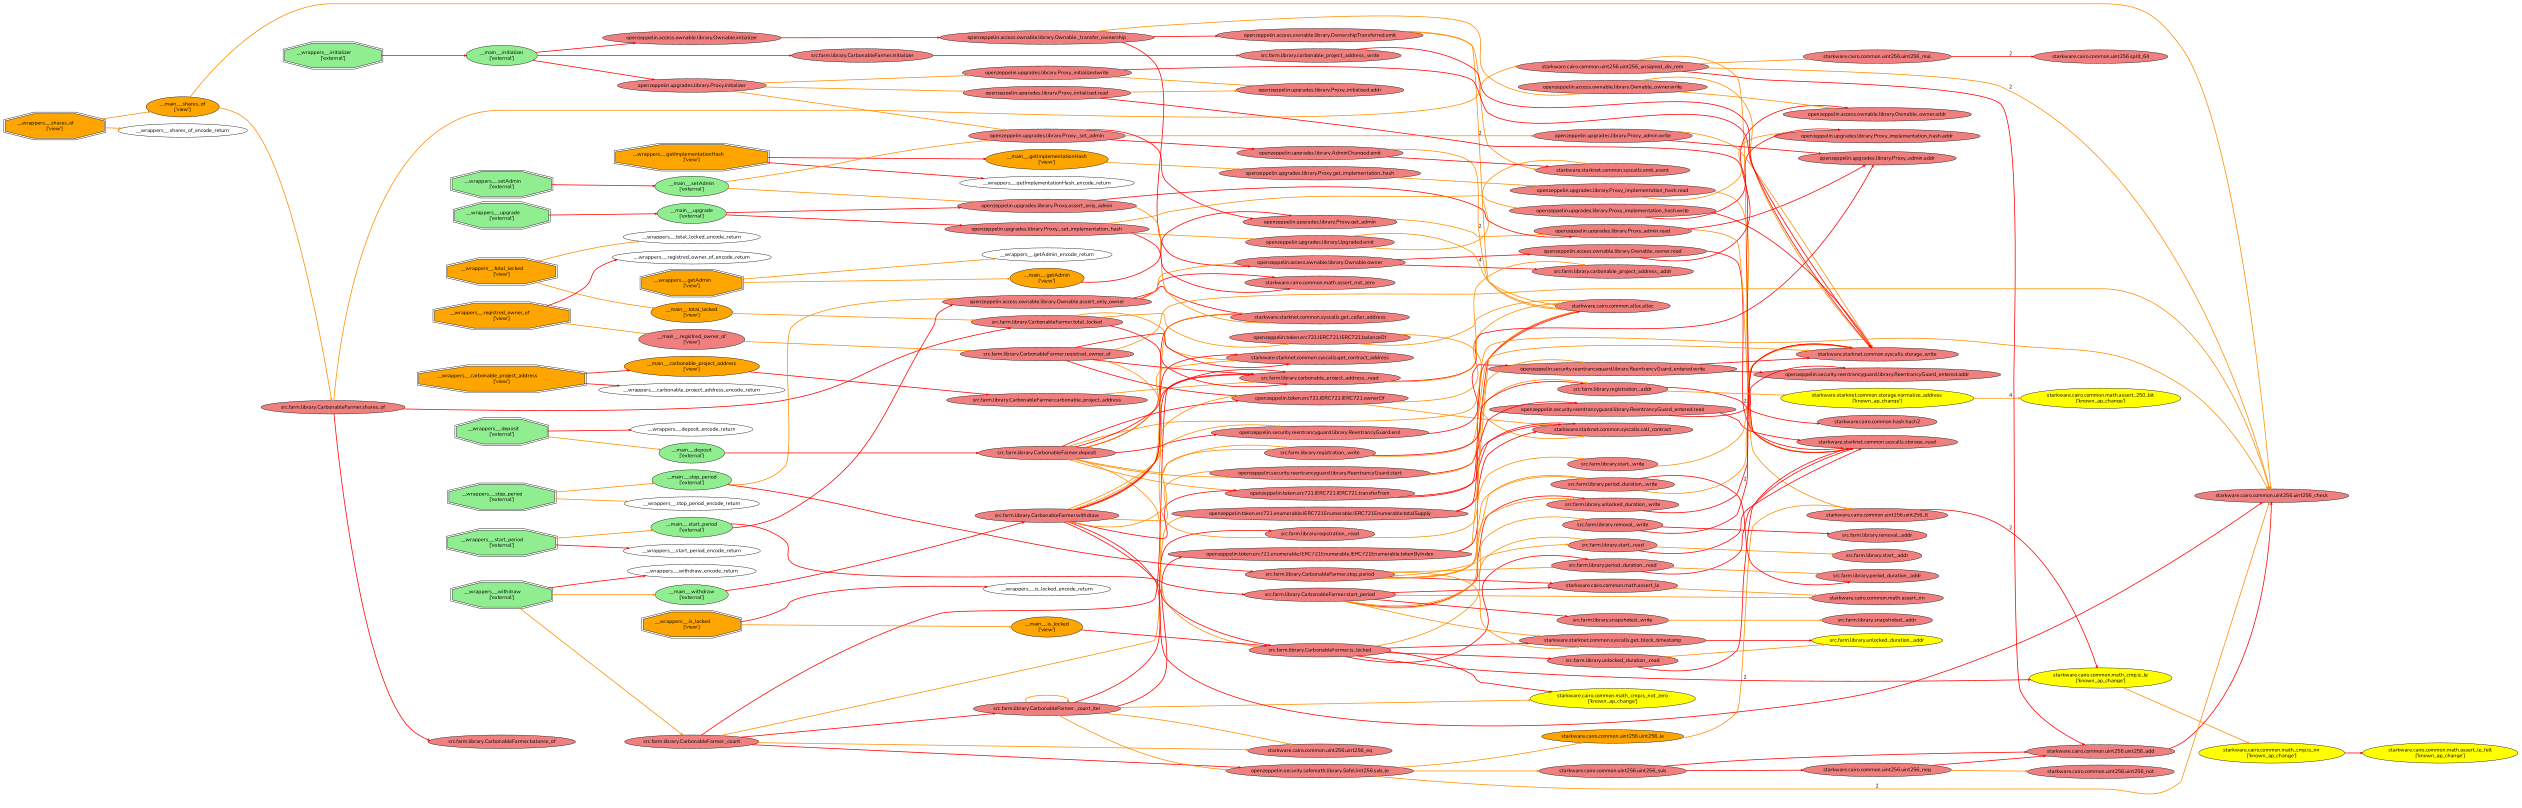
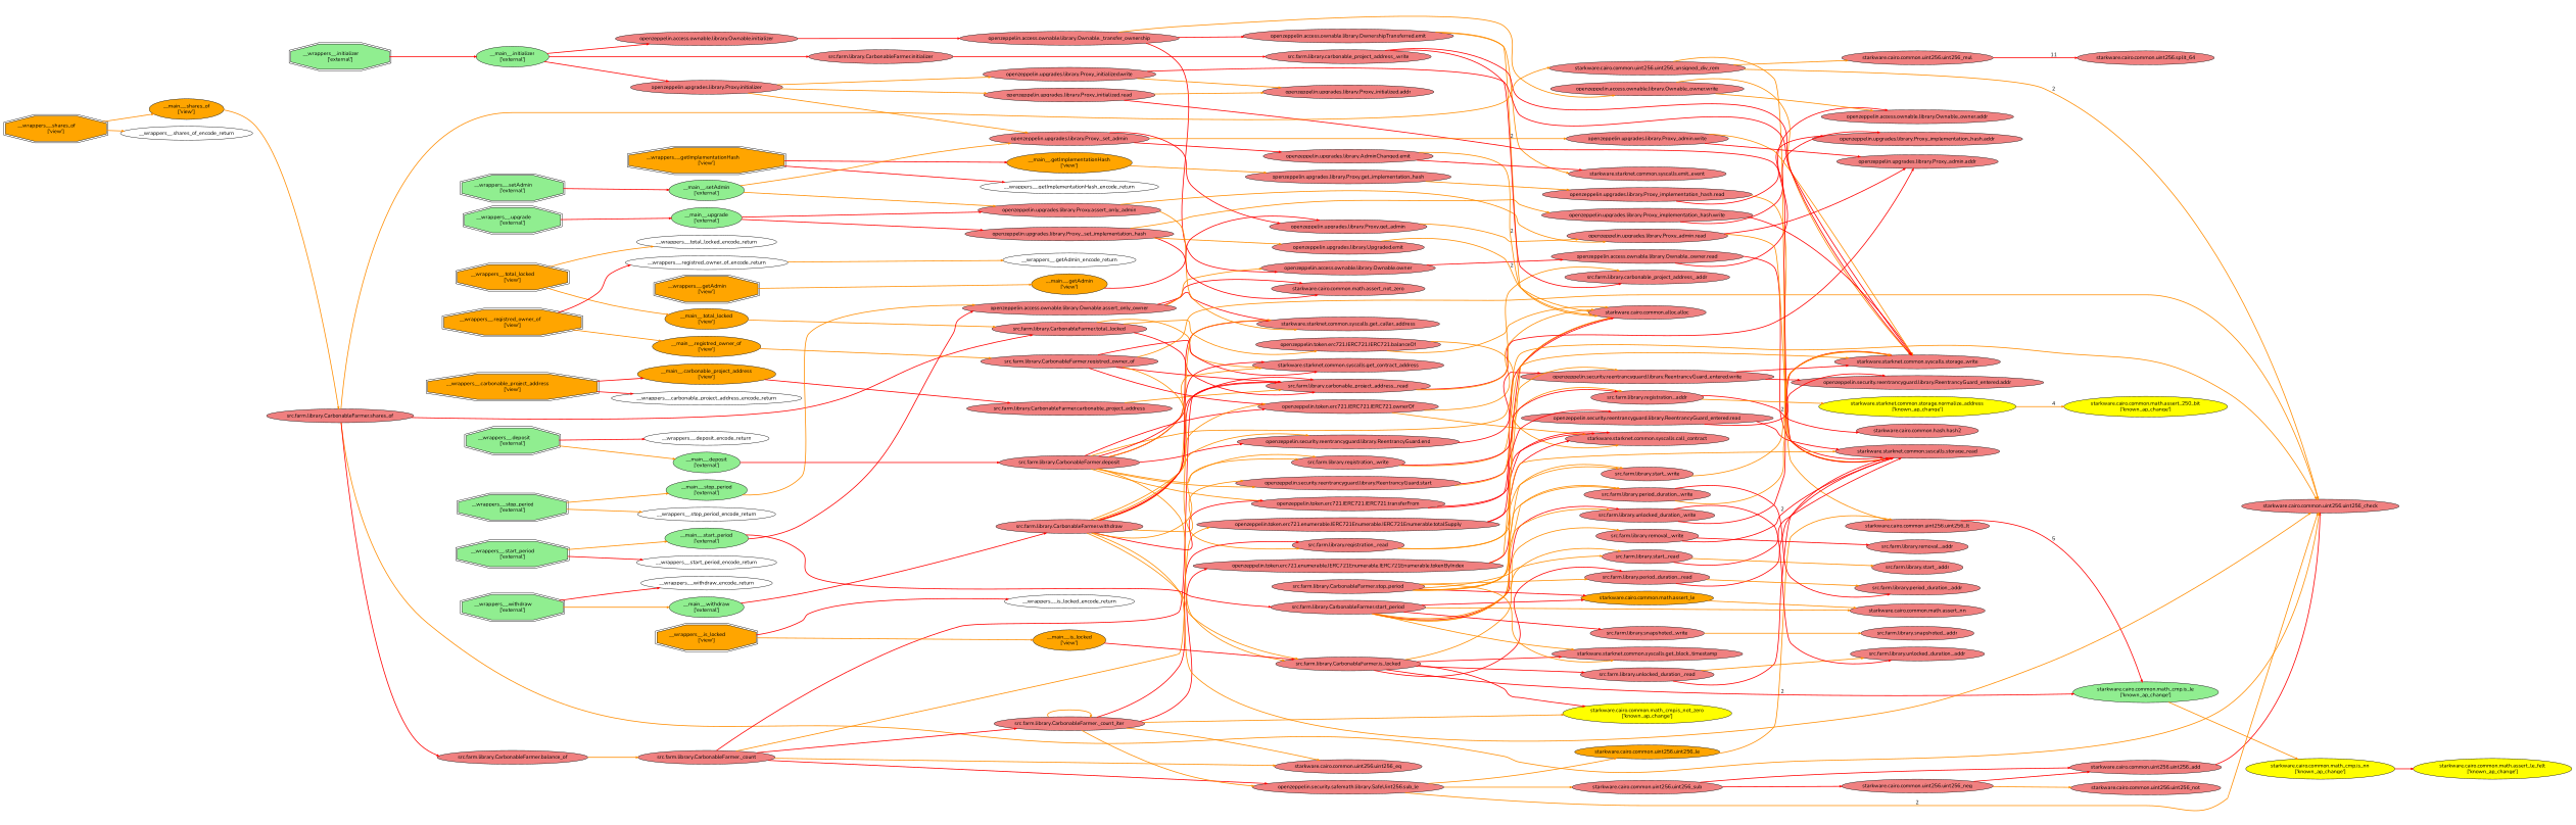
  digraph {
    fontname=Nunito
    fontsize=20
    newrank=true
    rankdir=LR
    node [fillcolor=lightcoral fontname=Nunito pencolor="#00000044" shape=oval style=filled]
    edge [arrowsize=0.5 color=darkorange fontname=Nunito labeldistance=3 labelfontcolor="#00000080" penwidth=2]
    n1 [label="starkware.cairo.common.alloc.alloc"]
    n2 [label="starkware.cairo.common.hash.hash2"]
    n3 [label="starkware.cairo.common.math.assert_not_zero"]
    n4 [label="starkware.cairo.common.math.assert_nn"]
-   n5 [label="starkware.cairo.common.math.assert_le"]
+   n5 [fillcolor=orange label="starkware.cairo.common.math.assert_le"]
    n6 [fillcolor=yellow label="starkware.cairo.common.math.assert_250_bit\l['known_ap_change']"]
    n7 [fillcolor=yellow label="starkware.cairo.common.math.assert_le_felt\l['known_ap_change']"]
    n8 [fillcolor=yellow label="starkware.starknet.common.storage.normalize_address\l['known_ap_change']"]
    n9 [label="starkware.starknet.common.syscalls.call_contract"]
    n10 [label="starkware.starknet.common.syscalls.get_caller_address"]
    n11 [label="starkware.starknet.common.syscalls.get_contract_address"]
    n12 [label="starkware.starknet.common.syscalls.get_block_timestamp"]
    n13 [label="starkware.starknet.common.syscalls.storage_read"]
    n14 [label="starkware.starknet.common.syscalls.storage_write"]
    n15 [label="starkware.starknet.common.syscalls.emit_event"]
    n16 [fillcolor=yellow label="starkware.cairo.common.math_cmp.is_not_zero\l['known_ap_change']"]
    n17 [fillcolor=yellow label="starkware.cairo.common.math_cmp.is_nn\l['known_ap_change']"]
-   n18 [fillcolor=yellow label="starkware.cairo.common.math_cmp.is_le\l['known_ap_change']"]
+   n18 [fillcolor=lightgreen label="starkware.cairo.common.math_cmp.is_le\l['known_ap_change']"]
    n19 [label="starkware.cairo.common.uint256.uint256_check"]
    n20 [label="starkware.cairo.common.uint256.uint256_add"]
    n21 [label="starkware.cairo.common.uint256.split_64"]
    n22 [label="starkware.cairo.common.uint256.uint256_mul"]
    n23 [label="starkware.cairo.common.uint256.uint256_lt"]
    n24 [fillcolor=orange label="starkware.cairo.common.uint256.uint256_le"]
    n25 [label="starkware.cairo.common.uint256.uint256_unsigned_div_rem"]
    n26 [label="starkware.cairo.common.uint256.uint256_not"]
    n27 [label="starkware.cairo.common.uint256.uint256_neg"]
    n28 [label="starkware.cairo.common.uint256.uint256_sub"]
    n29 [label="starkware.cairo.common.uint256.uint256_eq"]
    n30 [label="openzeppelin.access.ownable.library.OwnershipTransferred.emit"]
    n31 [label="openzeppelin.access.ownable.library.Ownable_owner.addr"]
    n32 [label="openzeppelin.access.ownable.library.Ownable_owner.read"]
    n33 [label="openzeppelin.access.ownable.library.Ownable_owner.write"]
    n34 [label="openzeppelin.access.ownable.library.Ownable.initializer"]
    n35 [label="openzeppelin.access.ownable.library.Ownable._transfer_ownership"]
    n36 [label="openzeppelin.access.ownable.library.Ownable.owner"]
    n37 [label="openzeppelin.access.ownable.library.Ownable.assert_only_owner"]
    n38 [label="openzeppelin.upgrades.library.Upgraded.emit"]
    n39 [label="openzeppelin.upgrades.library.AdminChanged.emit"]
    n40 [label="openzeppelin.upgrades.library.Proxy_implementation_hash.addr"]
    n41 [label="openzeppelin.upgrades.library.Proxy_implementation_hash.read"]
    n42 [label="openzeppelin.upgrades.library.Proxy_implementation_hash.write"]
    n43 [label="openzeppelin.upgrades.library.Proxy_admin.addr"]
    n44 [label="openzeppelin.upgrades.library.Proxy_admin.read"]
    n45 [label="openzeppelin.upgrades.library.Proxy_admin.write"]
    n46 [label="openzeppelin.upgrades.library.Proxy_initialized.addr"]
    n47 [label="openzeppelin.upgrades.library.Proxy_initialized.read"]
    n48 [label="openzeppelin.upgrades.library.Proxy_initialized.write"]
    n49 [label="openzeppelin.upgrades.library.Proxy.initializer"]
    n50 [label="openzeppelin.upgrades.library.Proxy._set_admin"]
    n51 [label="openzeppelin.upgrades.library.Proxy.get_admin"]
    n52 [label="openzeppelin.upgrades.library.Proxy.assert_only_admin"]
    n53 [label="openzeppelin.upgrades.library.Proxy.get_implementation_hash"]
    n54 [label="openzeppelin.upgrades.library.Proxy._set_implementation_hash"]
    n55 [label="openzeppelin.security.safemath.library.SafeUint256.sub_le"]
    n56 [label="openzeppelin.token.erc721.IERC721.IERC721.balanceOf"]
    n57 [label="openzeppelin.token.erc721.IERC721.IERC721.ownerOf"]
    n58 [label="openzeppelin.token.erc721.IERC721.IERC721.transferFrom"]
    n59 [label="openzeppelin.token.erc721.enumerable.IERC721Enumerable.IERC721Enumerable.totalSupply"]
    n60 [label="openzeppelin.token.erc721.enumerable.IERC721Enumerable.IERC721Enumerable.tokenByIndex"]
    n61 [label="openzeppelin.security.reentrancyguard.library.ReentrancyGuard_entered.addr"]
    n62 [label="openzeppelin.security.reentrancyguard.library.ReentrancyGuard_entered.read"]
    n63 [label="openzeppelin.security.reentrancyguard.library.ReentrancyGuard_entered.write"]
    n64 [label="openzeppelin.security.reentrancyguard.library.ReentrancyGuard.start"]
    n65 [label="openzeppelin.security.reentrancyguard.library.ReentrancyGuard.end"]
    n66 [label="src.farm.library.carbonable_project_address_.addr"]
    n67 [label="src.farm.library.carbonable_project_address_.read"]
    n68 [label="src.farm.library.carbonable_project_address_.write"]
    n69 [label="src.farm.library.start_.addr"]
    n70 [label="src.farm.library.start_.read"]
    n71 [label="src.farm.library.start_.write"]
-   n72 [fillcolor=yellow label="src.farm.library.unlocked_duration_.addr"]
+   n72 [label="src.farm.library.unlocked_duration_.addr"]
    n73 [label="src.farm.library.unlocked_duration_.read"]
    n74 [label="src.farm.library.unlocked_duration_.write"]
    n75 [label="src.farm.library.period_duration_.addr"]
    n76 [label="src.farm.library.period_duration_.read"]
    n77 [label="src.farm.library.period_duration_.write"]
    n78 [label="src.farm.library.removal_.addr"]
    n79 [label="src.farm.library.removal_.write"]
    n80 [label="src.farm.library.registration_.addr"]
    n81 [label="src.farm.library.registration_.read"]
    n82 [label="src.farm.library.registration_.write"]
    n83 [label="src.farm.library.snapshoted_.addr"]
    n84 [label="src.farm.library.snapshoted_.write"]
    n85 [label="src.farm.library.CarbonableFarmer.initializer"]
    n86 [label="src.farm.library.CarbonableFarmer.carbonable_project_address"]
    n87 [label="src.farm.library.CarbonableFarmer.is_locked"]
    n88 [label="src.farm.library.CarbonableFarmer.total_locked"]
    n89 [label="src.farm.library.CarbonableFarmer.shares_of"]
    n90 [label="src.farm.library.CarbonableFarmer.balance_of"]
    n91 [label="src.farm.library.CarbonableFarmer._count"]
    n92 [label="src.farm.library.CarbonableFarmer._count_iter"]
    n93 [label="src.farm.library.CarbonableFarmer.registred_owner_of"]
    n94 [label="src.farm.library.CarbonableFarmer.start_period"]
    n95 [label="src.farm.library.CarbonableFarmer.stop_period"]
    n96 [label="src.farm.library.CarbonableFarmer.deposit"]
    n97 [label="src.farm.library.CarbonableFarmer.withdraw"]
    n98 [fillcolor=lightgreen label="__main__.initializer\l['external']"]
    n99 [fillcolor=lightgreen label="__wrappers__.initializer\l['external']" shape=doubleoctagon]
    n100 [fillcolor=orange label="__main__.getImplementationHash\l['view']"]
    n101 [fillcolor=white label="__wrappers__.getImplementationHash_encode_return" style=solid]
    n102 [fillcolor=orange label="__wrappers__.getImplementationHash\l['view']" shape=doubleoctagon]
    n103 [fillcolor=orange label="__main__.getAdmin\l['view']"]
    n104 [fillcolor=white label="__wrappers__.getAdmin_encode_return" style=solid]
    n105 [fillcolor=orange label="__wrappers__.getAdmin\l['view']" shape=doubleoctagon]
    n106 [fillcolor=lightgreen label="__main__.upgrade\l['external']"]
    n107 [fillcolor=lightgreen label="__wrappers__.upgrade\l['external']" shape=doubleoctagon]
    n108 [fillcolor=lightgreen label="__main__.setAdmin\l['external']"]
    n109 [fillcolor=lightgreen label="__wrappers__.setAdmin\l['external']" shape=doubleoctagon]
    n110 [fillcolor=orange label="__main__.carbonable_project_address\l['view']"]
    n111 [fillcolor=white label="__wrappers__.carbonable_project_address_encode_return" style=solid]
    n112 [fillcolor=orange label="__wrappers__.carbonable_project_address\l['view']" shape=doubleoctagon]
    n113 [fillcolor=orange label="__main__.is_locked\l['view']"]
    n114 [fillcolor=white label="__wrappers__.is_locked_encode_return" style=solid]
    n115 [fillcolor=orange label="__wrappers__.is_locked\l['view']" shape=doubleoctagon]
    n116 [fillcolor=orange label="__main__.total_locked\l['view']"]
    n117 [fillcolor=white label="__wrappers__.total_locked_encode_return" style=solid]
    n118 [fillcolor=orange label="__wrappers__.total_locked\l['view']" shape=doubleoctagon]
    n119 [fillcolor=orange label="__main__.shares_of\l['view']"]
    n120 [fillcolor=white label="__wrappers__.shares_of_encode_return" style=solid]
    n121 [fillcolor=orange label="__wrappers__.shares_of\l['view']" shape=doubleoctagon]
-   n122 [label="__main__.registred_owner_of\l['view']"]
+   n122 [fillcolor=orange label="__main__.registred_owner_of\l['view']"]
    n123 [fillcolor=white label="__wrappers__.registred_owner_of_encode_return" style=solid]
    n124 [fillcolor=orange label="__wrappers__.registred_owner_of\l['view']" shape=doubleoctagon]
    n125 [fillcolor=lightgreen label="__main__.start_period\l['external']"]
    n126 [fillcolor=white label="__wrappers__.start_period_encode_return" style=solid]
    n127 [fillcolor=lightgreen label="__wrappers__.start_period\l['external']" shape=doubleoctagon]
    n128 [fillcolor=lightgreen label="__main__.stop_period\l['external']"]
    n129 [fillcolor=white label="__wrappers__.stop_period_encode_return" style=solid]
    n130 [fillcolor=lightgreen label="__wrappers__.stop_period\l['external']" shape=doubleoctagon]
    n131 [fillcolor=lightgreen label="__main__.deposit\l['external']"]
    n132 [fillcolor=white label="__wrappers__.deposit_encode_return" style=solid]
    n133 [fillcolor=lightgreen label="__wrappers__.deposit\l['external']" shape=doubleoctagon]
    n134 [fillcolor=lightgreen label="__main__.withdraw\l['external']"]
    n135 [fillcolor=white label="__wrappers__.withdraw_encode_return" style=solid]
    n136 [fillcolor=lightgreen label="__wrappers__.withdraw\l['external']" shape=doubleoctagon]
    n5 -> n4
    n8 -> n6 [label=4]
    n17 -> n7 [color=red]
    n18 -> n17
    n20 -> n19 [color=red]
-   n22 -> n21 [color=red label=2]
-   n23 -> n18 [color=red label=2]
+   n22 -> n21 [color=red label=11]
+   n23 -> n18 [color=red label=5]
    n24 -> n23
    n25 -> n19 [label=2]
-   n25 -> n20 [color=red]
    n25 -> n22
    n25 -> n23
    n27 -> n20 [color=red]
    n27 -> n26
    n28 -> n20 [color=red]
    n28 -> n27 [color=red]
    n30 -> n1 [label=2]
    n30 -> n15
    n32 -> n13 [color=red]
    n32 -> n31 [color=red]
    n33 -> n14
    n33 -> n31
    n34 -> n35 [color=red]
    n35 -> n30 [color=red]
    n35 -> n33
    n35 -> n36 [color=red]
    n36 -> n32 [color=red]
    n37 -> n3 [color=red]
    n37 -> n10 [color=red]
    n37 -> n36
-   n38 -> n1 [label=4]
-   n38 -> n15
+   n38 -> n1 [label=2]
    n39 -> n1 [label=2]
    n39 -> n15 [color=red]
    n41 -> n13
-   n41 -> n40
+   n41 -> n40 [color=red]
    n42 -> n14 [color=red]
    n42 -> n40 [color=red]
    n44 -> n13
    n44 -> n43 [color=red]
    n45 -> n14
    n45 -> n43 [color=red]
    n47 -> n13 [color=red]
    n47 -> n46
    n48 -> n14 [color=red]
    n48 -> n46
    n49 -> n47
    n49 -> n48
    n49 -> n50
    n50 -> n39 [color=red]
    n50 -> n45
    n50 -> n51 [color=red]
    n51 -> n44
    n52 -> n10
-   n52 -> n44 [color=red]
+   n52 -> n44
    n53 -> n41
    n54 -> n3 [color=red]
    n54 -> n38
    n54 -> n42
    n55 -> n19 [label=2]
    n55 -> n24
    n55 -> n28
    n56 -> n1
    n56 -> n9
    n57 -> n1
    n57 -> n9
    n58 -> n1 [color=red]
    n58 -> n9 [color=red]
    n59 -> n1 [color=red]
    n59 -> n9 [color=red]
    n60 -> n1
    n60 -> n9 [color=red]
    n62 -> n13 [color=red]
    n62 -> n61 [color=red]
    n63 -> n14 [color=red]
    n63 -> n61 [color=red]
    n64 -> n62 [color=red]
    n64 -> n63
    n65 -> n63 [color=red]
    n67 -> n43 [color=red]
    n67 -> n66
    n68 -> n14 [color=red]
-   n36 -> n66 [color=red]
+   n68 -> n66 [color=red]
    n70 -> n13 [color=red]
    n70 -> n69
    n71 -> n14
    n73 -> n13 [color=red]
    n73 -> n72
    n74 -> n14 [color=red]
-   n12 -> n72 [color=red]
+   n74 -> n72 [color=red]
    n76 -> n13 [color=red]
    n76 -> n75
    n77 -> n14
    n77 -> n75 [color=red]
-   n79 -> n14 [color=red label=2]
+   n79 -> n13 [color=red label=2]
    n79 -> n78 [color=red]
    n80 -> n2 [color=red label=2]
    n80 -> n8
+   n81 -> n13
    n81 -> n80
    n82 -> n14
    n82 -> n80 [color=red]
    n84 -> n83
    n85 -> n68 [color=red]
    n86 -> n67
    n87 -> n12 [color=red]
    n87 -> n16 [color=red]
    n87 -> n18 [color=red label=2]
    n87 -> n70
    n87 -> n73 [color=red]
    n87 -> n76 [color=red]
    n88 -> n11
    n88 -> n56
    n88 -> n67 [color=red]
-   n119 -> n19
+   n89 -> n19
    n89 -> n25
    n89 -> n88 [color=red]
    n89 -> n90 [color=red]
-   n136 -> n91
+   n90 -> n91
    n91 -> n29
    n91 -> n55 [color=red]
    n91 -> n59
    n91 -> n67 [color=red]
    n91 -> n92 [color=red]
    n92 -> n16
    n92 -> n29
    n92 -> n55
    n92 -> n60 [color=red]
    n92 -> n81 [color=red]
    n92 -> n92
    n93 -> n11 [color=red]
    n93 -> n19
    n93 -> n57 [color=red]
    n93 -> n67 [color=red]
    n93 -> n81
    n94 -> n4
    n94 -> n5 [color=red]
    n94 -> n12
+   n94 -> n71
    n94 -> n74 [color=red]
    n94 -> n77
    n94 -> n79
    n94 -> n84 [color=red]
    n95 -> n5 [color=red]
    n95 -> n12
    n95 -> n70
    n95 -> n71
    n95 -> n74
    n95 -> n76
    n95 -> n77
    n96 -> n10 [color=red]
    n96 -> n11
    n96 -> n19
    n96 -> n57 [color=red]
    n96 -> n58
    n96 -> n64
    n96 -> n65 [color=red]
    n96 -> n67 [color=red]
    n96 -> n82
    n96 -> n87
    n97 -> n10
    n97 -> n11 [color=red]
-   n97 -> n19 [color=red]
+   n97 -> n19
    n97 -> n57
    n97 -> n58 [color=red]
    n97 -> n64
    n97 -> n65
    n97 -> n67 [color=red]
    n97 -> n82
-   n97 -> n87 [color=red]
+   n97 -> n87
    n98 -> n34 [color=red]
    n98 -> n49 [color=red]
    n98 -> n85 [color=red]
    n99 -> n98 [color=red]
    n100 -> n53
    n102 -> n100 [color=red]
    n102 -> n101 [color=red]
    n103 -> n51 [color=red]
    n105 -> n103
-   n105 -> n104
+   n123 -> n104
    n106 -> n52 [color=red]
    n106 -> n54 [color=red]
    n107 -> n106 [color=red]
    n108 -> n50
    n108 -> n52
    n109 -> n108 [color=red]
    n110 -> n86 [color=red]
    n112 -> n110 [color=red]
    n112 -> n111 [color=red]
    n113 -> n87 [color=red]
    n115 -> n113
    n115 -> n114 [color=red]
    n116 -> n88
    n118 -> n116
    n118 -> n117
    n119 -> n89
    n121 -> n119
    n121 -> n120
    n122 -> n93
    n124 -> n122
    n124 -> n123 [color=red]
    n125 -> n37 [color=red]
    n125 -> n94 [color=red]
    n127 -> n125
    n127 -> n126 [color=red]
    n128 -> n37
-   n128 -> n95 [color=red]
    n130 -> n128
    n130 -> n129
    n131 -> n96 [color=red]
    n133 -> n131
    n133 -> n132 [color=red]
    n134 -> n97 [color=red]
    n136 -> n134
    n136 -> n135 [color=red]
  }
